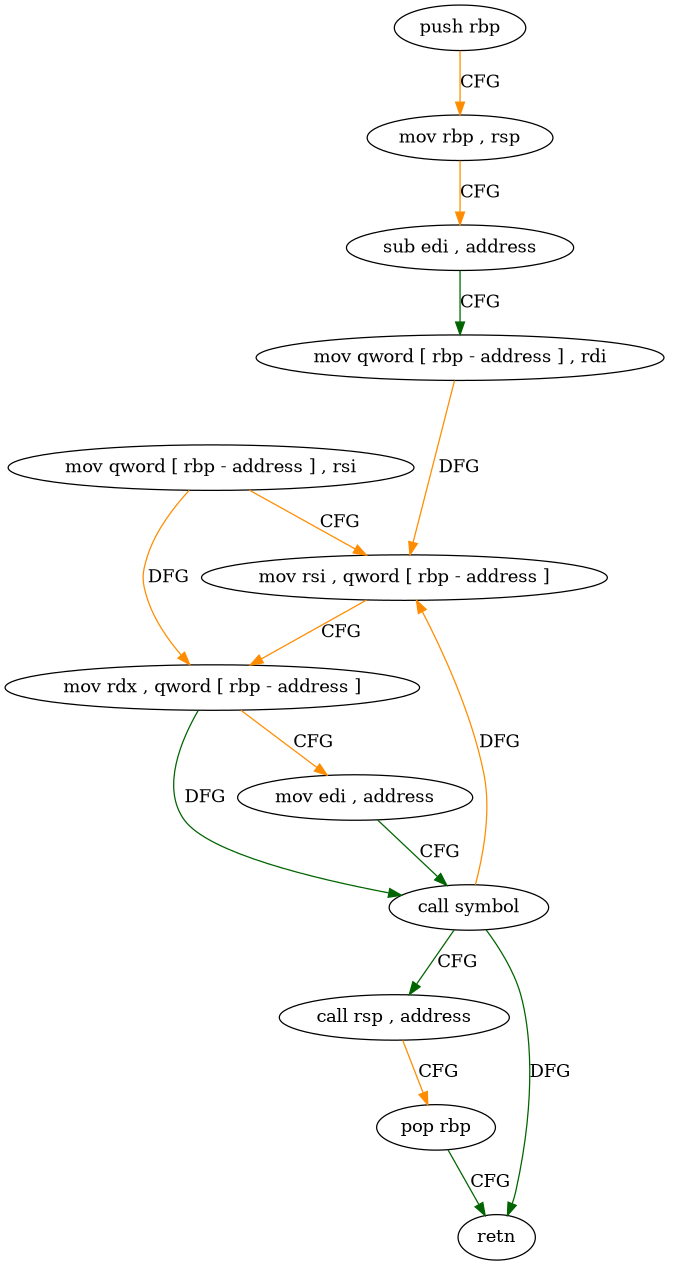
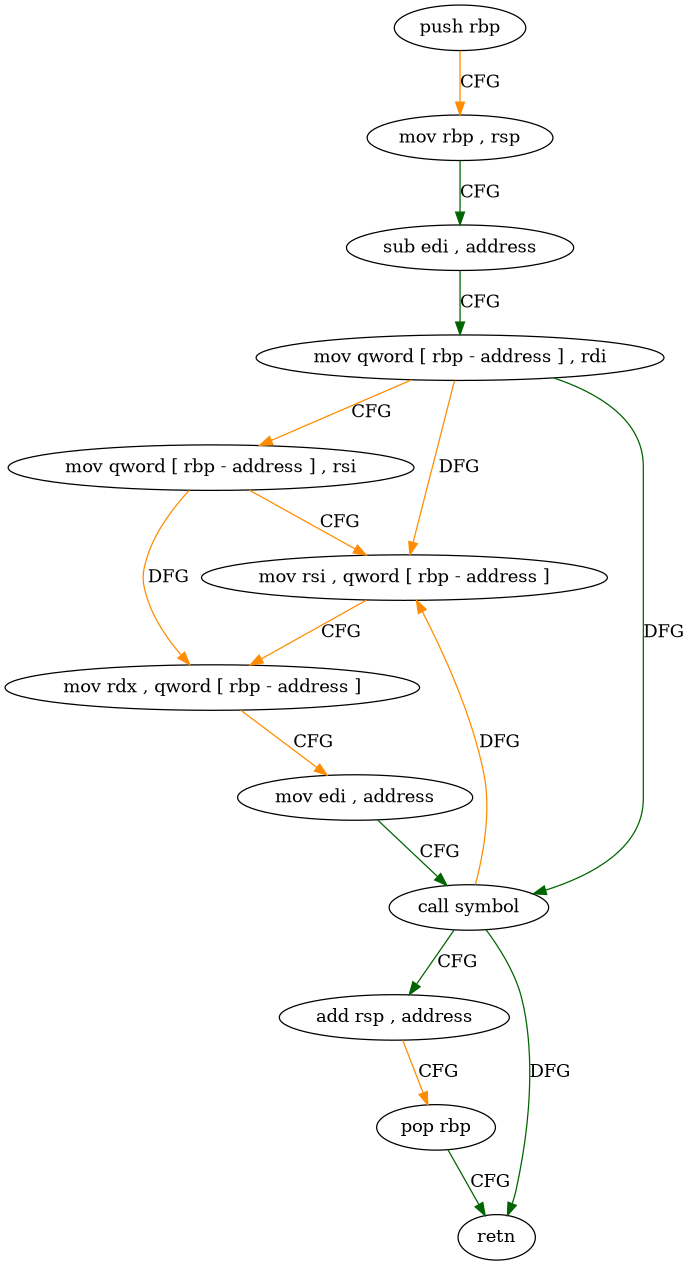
  digraph {
    edge [color=darkorange]
    n1 [label="push rbp"]
    n2 [label="mov rbp , rsp"]
    n3 [label="sub edi , address"]
    n4 [label="mov qword [ rbp - address ] , rdi"]
    n5 [label="mov qword [ rbp - address ] , rsi"]
    n6 [label="mov rsi , qword [ rbp - address ]"]
    n7 [label="mov rdx , qword [ rbp - address ]"]
    n8 [label="call symbol"]
    n9 [label="mov edi , address"]
-   n10 [label="call rsp , address"]
+   n10 [label="add rsp , address"]
    n11 [label=retn]
    n12 [label="pop rbp"]
    n1 -> n2 [label=CFG]
-   n2 -> n3 [label=CFG]
+   n2 -> n3 [color=darkgreen label=CFG]
    n3 -> n4 [color=darkgreen label=CFG]
+   n4 -> n5 [label=CFG]
    n4 -> n6 [label=DFG]
    n5 -> n6 [label=CFG]
    n5 -> n7 [label=DFG]
    n6 -> n7 [label=CFG]
-   n7 -> n8 [color=darkgreen label=DFG]
+   n4 -> n8 [color=darkgreen label=DFG]
    n7 -> n9 [label=CFG]
    n8 -> n6 [label=DFG]
    n8 -> n10 [color=darkgreen label=CFG]
    n8 -> n11 [color=darkgreen label=DFG]
    n9 -> n8 [color=darkgreen label=CFG]
    n10 -> n12 [label=CFG]
    n12 -> n11 [color=darkgreen label=CFG]
  }
